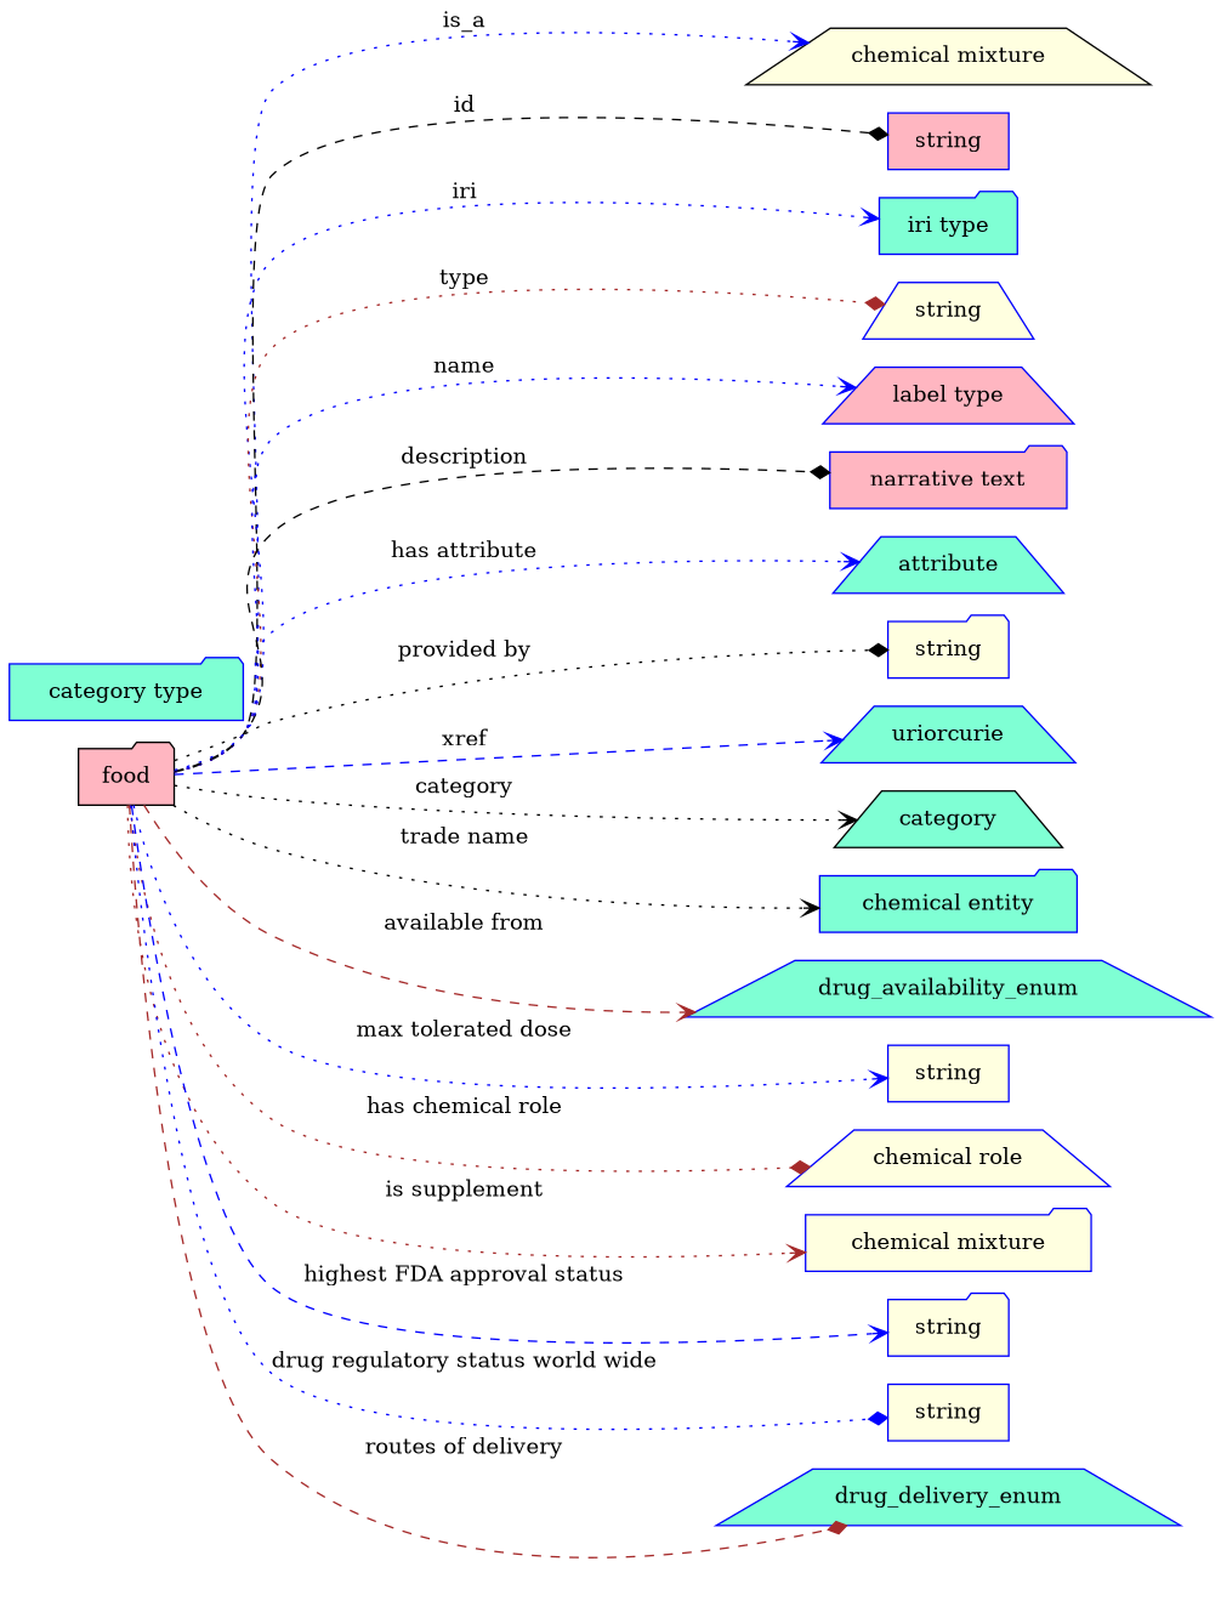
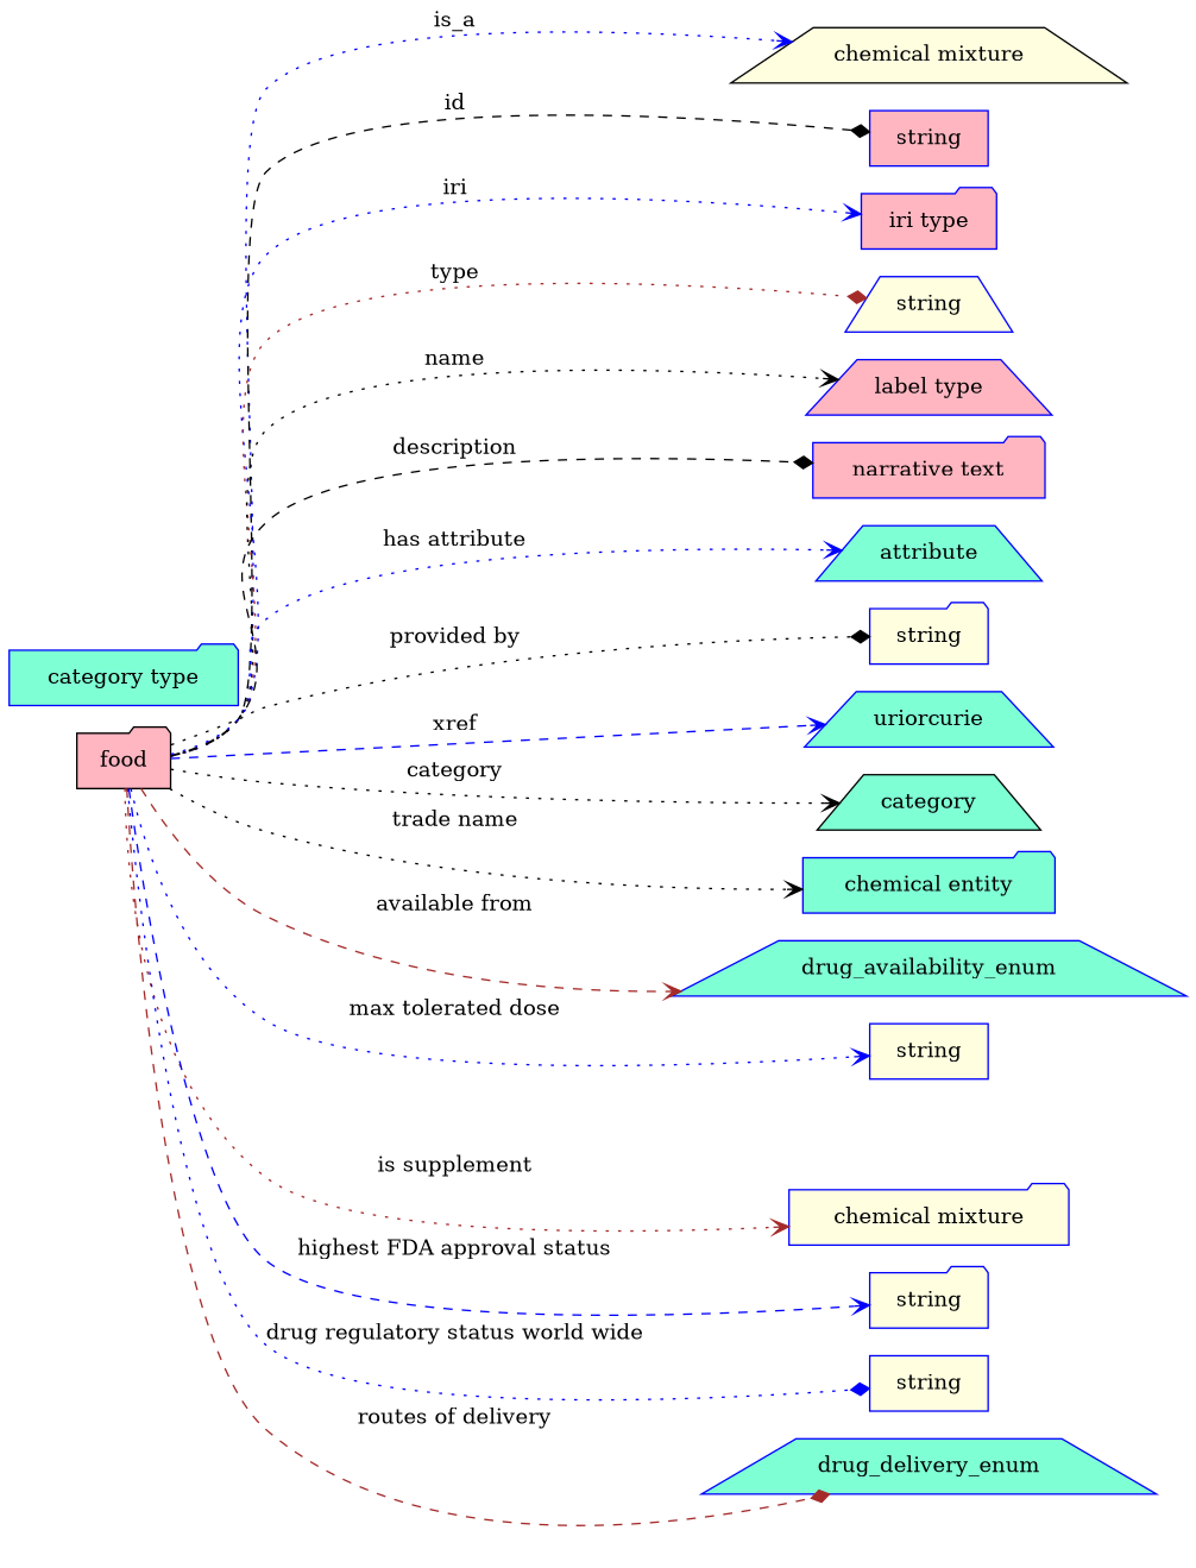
  digraph {
    rankdir=LR
    node [fillcolor=lightyellow shape=trapezium style=filled color=blue]
    edge [arrowhead=vee color=blue style=dotted]
    n1 [fillcolor=lightpink height=0.5 label=food shape=folder width=0.84854 color=""]
    "chemical mixture" [height=0.5 width=2.5276 color=""]
    n3 [fillcolor=lightpink height=0.5 label=string shape=box width=1.0652]
-   n4 [fillcolor=aquamarine height=0.5 label="iri type" shape=folder width=1.2277]
+   n4 [fillcolor=lightpink height=0.5 label="iri type" shape=folder width=1.2277]
    n5 [height=0.5 label=string width=1.0652]
    n6 [fillcolor=lightpink height=0.5 label="label type" width=1.5707]
    n7 [fillcolor=lightpink height=0.5 label="narrative text" shape=folder width=2.0943]
    n8 [fillcolor=aquamarine height=0.5 label=attribute width=1.4443]
    n9 [height=0.5 label=string shape=folder width=1.0652]
    n10 [fillcolor=aquamarine height=0.5 label=uriorcurie width=1.5887]
    category [fillcolor=aquamarine height=0.5 width=1.4263 color=""]
    n12 [fillcolor=aquamarine height=0.5 label="chemical entity" shape=folder width=2.2748]
    n13 [fillcolor=aquamarine height=0.5 label=drug_availability_enum width=3.2858]
    n14 [height=0.5 label=string shape=box width=1.0652]
-   n15 [height=0.5 label="chemical role" width=2.022]
    n16 [height=0.5 label="chemical mixture" shape=folder width=2.5276]
    n17 [height=0.5 label=string shape=folder width=1.0652]
    n18 [height=0.5 label=string shape=box width=1.0652]
    n19 [fillcolor=aquamarine height=0.5 label=drug_delivery_enum width=2.9067]
    n20 [fillcolor=aquamarine height=0.5 label="category type" shape=folder width=2.0762]
    n1 -> "chemical mixture" [label=is_a]
    n1 -> n3 [arrowhead=diamond color=black label=id style=dashed]
    n1 -> n4 [label=iri]
    n1 -> n5 [arrowhead=diamond color=brown label=type]
-   n1 -> n6 [label=name]
+   n1 -> n6 [color=black label=name]
    n1 -> n7 [arrowhead=diamond color=black label=description style=dashed]
    n1 -> n8 [label="has attribute"]
    n1 -> n9 [arrowhead=diamond color=black label="provided by"]
    n1 -> n10 [label=xref style=dashed]
    n1 -> category [color=black label=category]
    n1 -> n12 [color=black label="trade name"]
    n1 -> n13 [color=brown label="available from" style=dashed]
    n1 -> n14 [label="max tolerated dose"]
-   n1 -> n15 [arrowhead=diamond color=brown label="has chemical role"]
    n1 -> n16 [color=brown label="is supplement"]
    n1 -> n17 [label="highest FDA approval status" style=dashed]
    n1 -> n18 [arrowhead=diamond label="drug regulatory status world wide"]
    n1 -> n19 [arrowhead=diamond color=brown label="routes of delivery" style=dashed]
  }
